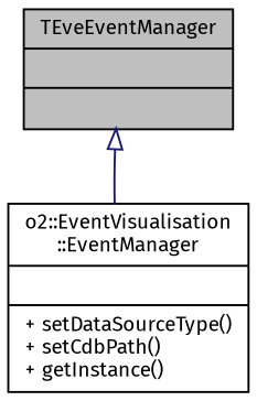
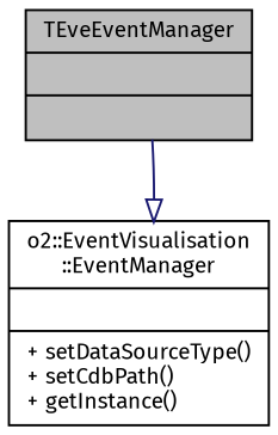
  digraph {
    fontname="Fira Sans"
    node [color=black fontname="Fira Sans" fontsize=10 shape=record]
    n1 [fillcolor=grey75 fontcolor=black height=0.2 label="{TEveEventManager\n||}" style=filled width=0.4]
    n2 [height=0.2 label="{o2::EventVisualisation\l::EventManager\n||+ setDataSourceType()\l+ setCdbPath()\l+ getInstance()\l}" width=0.4]
-   n1 -> n2 [arrowtail=onormal color=midnightblue dir=back fontname="Fira Sans" fontsize=10 labelfontname=Helvetica labelfontsize=10 style=solid]
+   n2 -> n1 [arrowtail=onormal color=midnightblue dir=back fontname="Fira Sans" fontsize=10 labelfontname=Helvetica labelfontsize=10 style=solid]
  }
